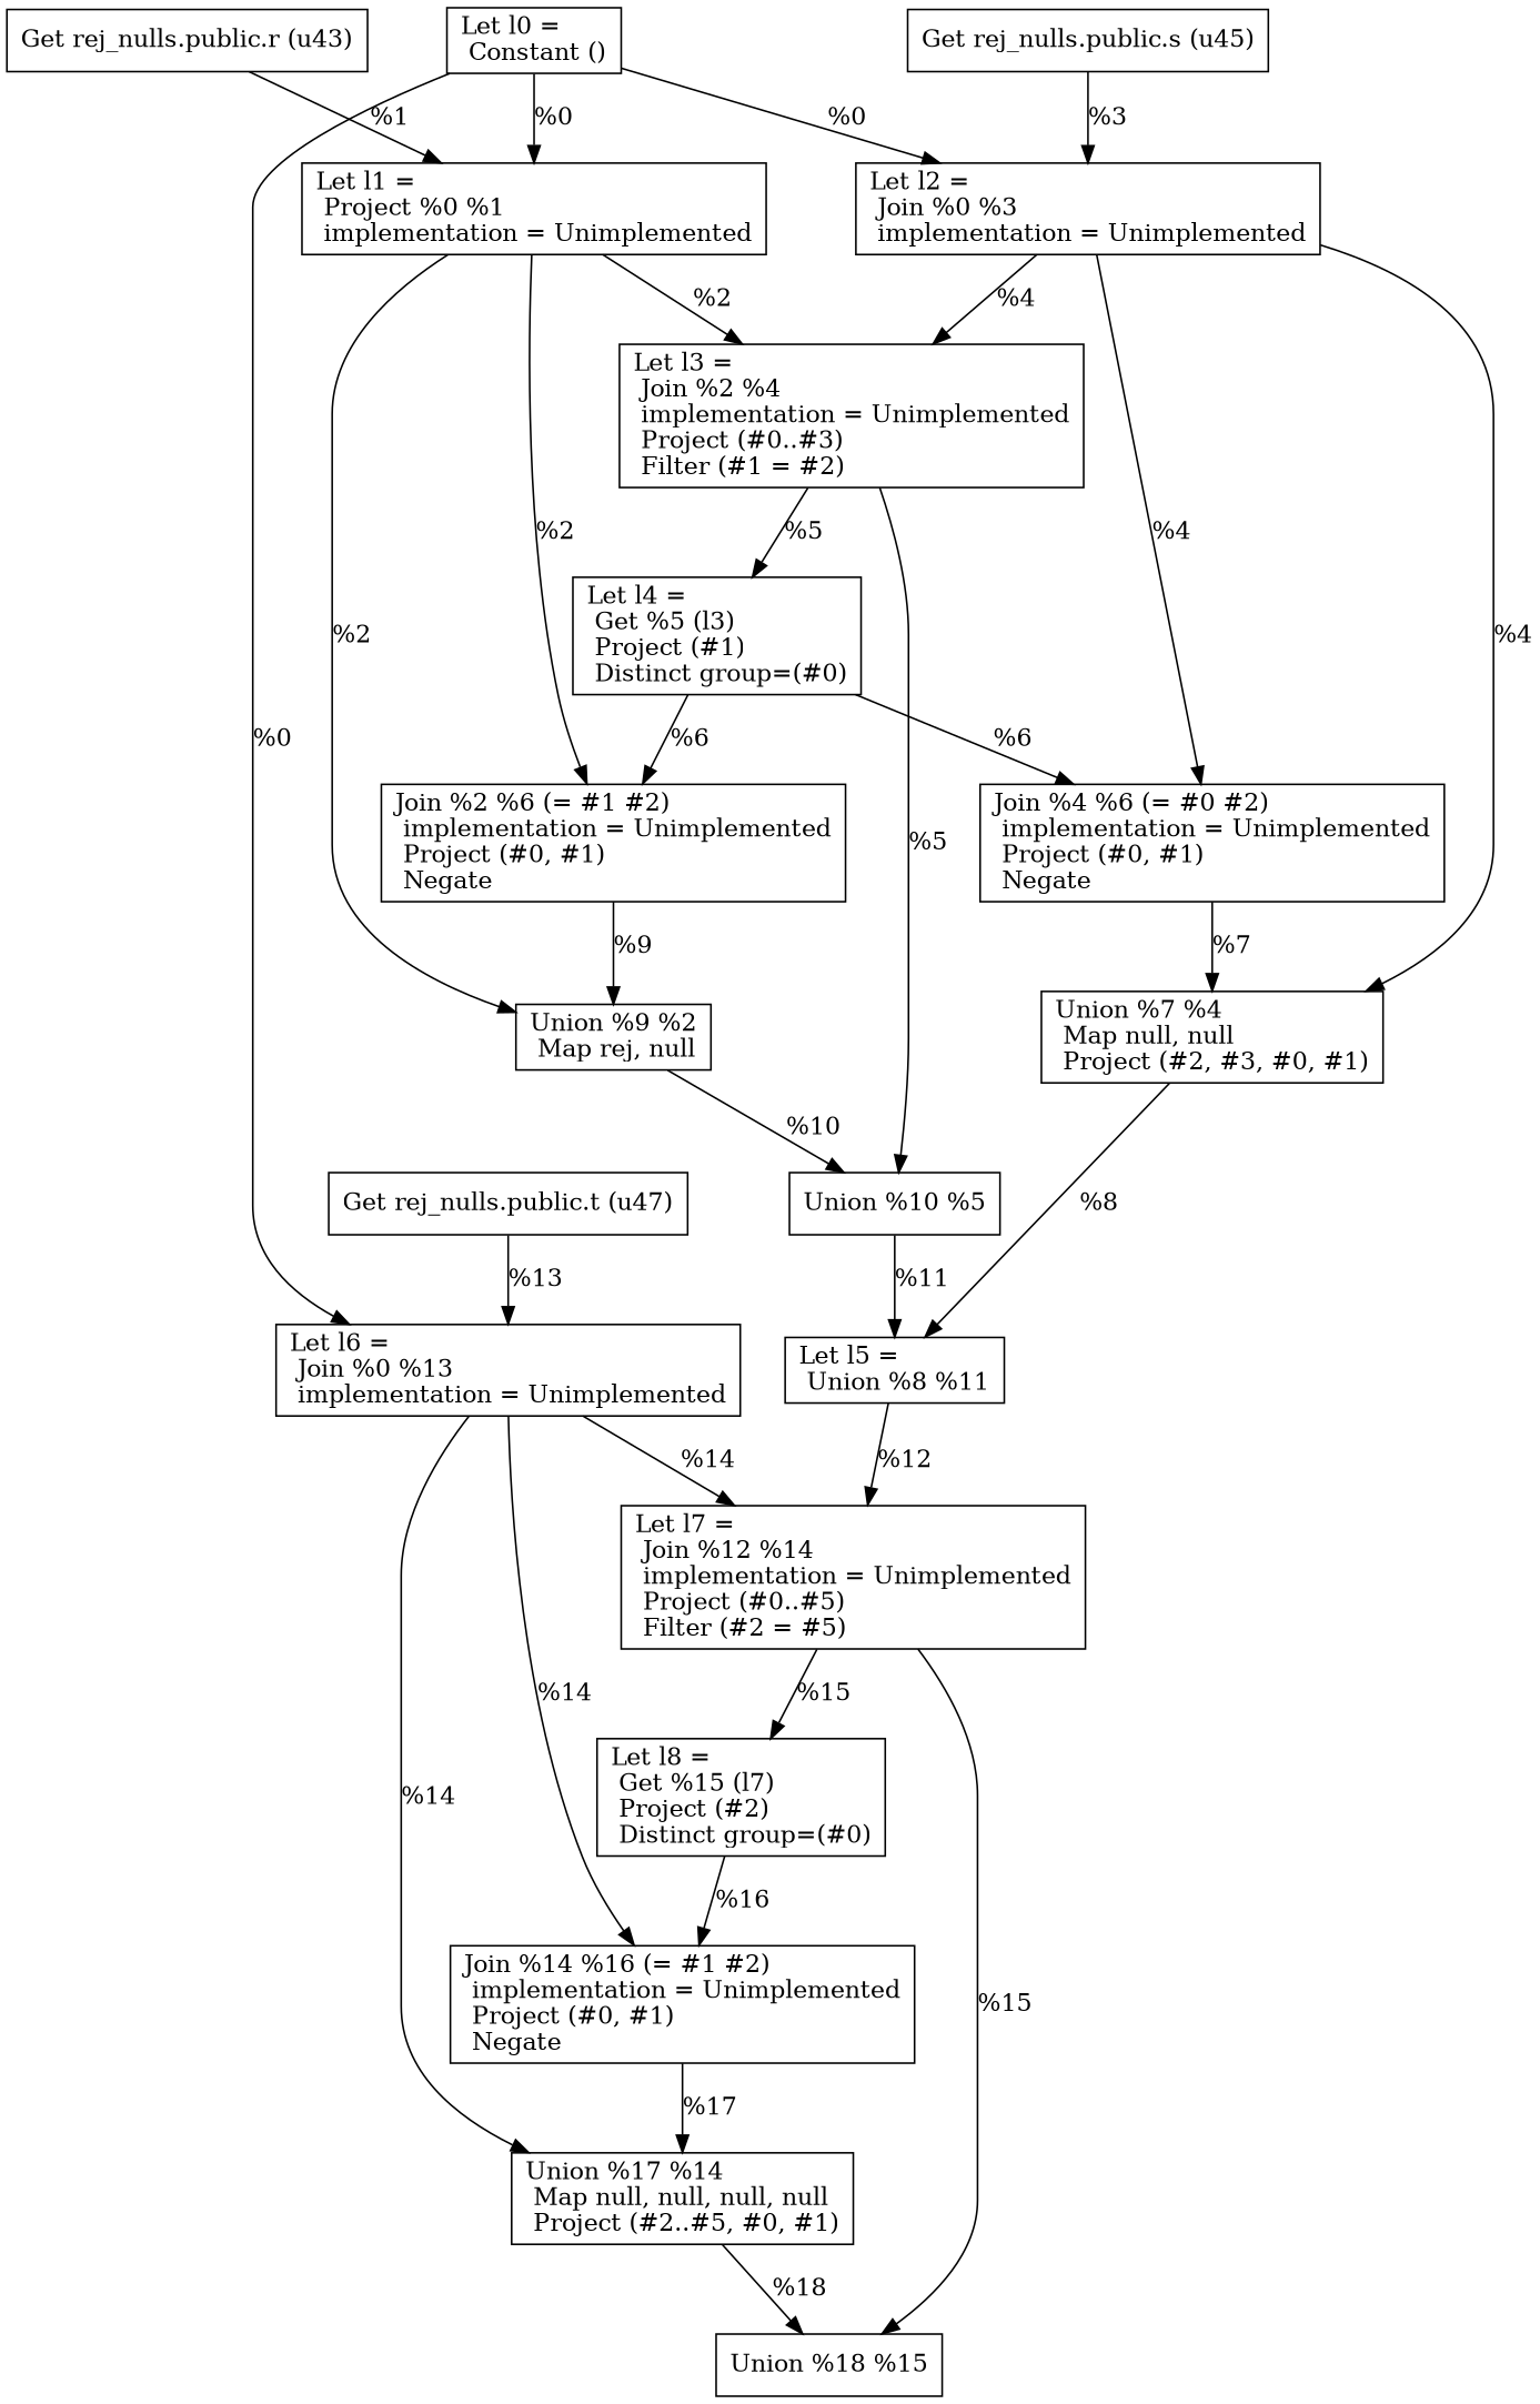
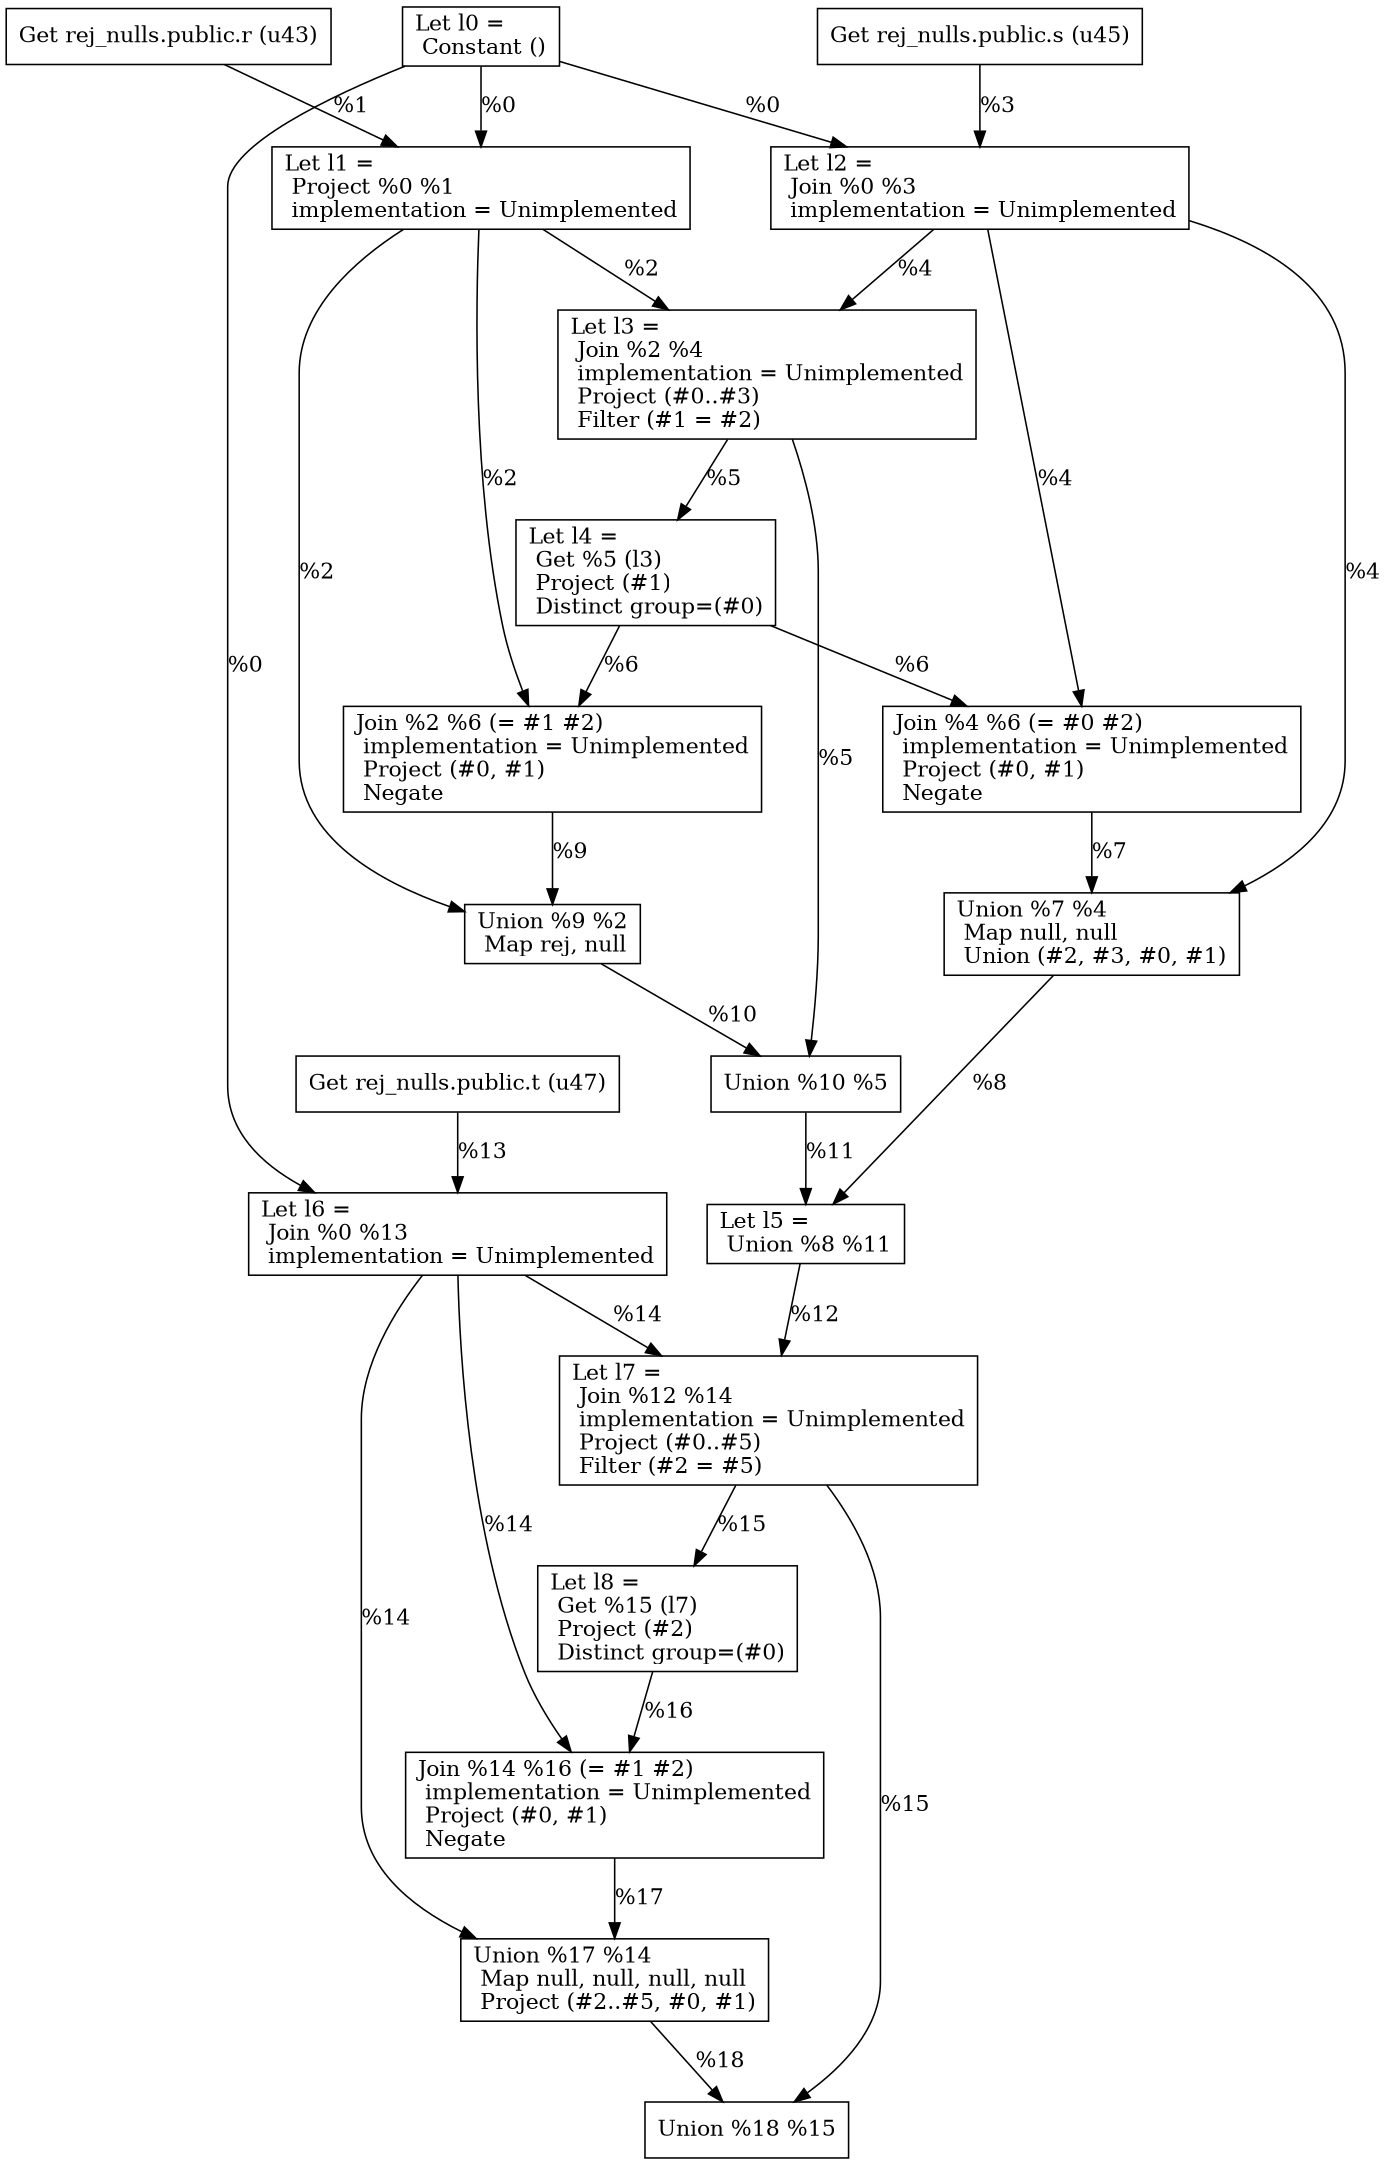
  digraph {
    node [shape=record]
    n1 [label="Let l0 =\l Constant ()\l"]
    n2 [label="Let l1 =\l Project %0 %1\l  implementation = Unimplemented\l"]
    n3 [label="Let l2 =\l Join %0 %3\l  implementation = Unimplemented\l"]
    n4 [label="Let l6 =\l Join %0 %13\l  implementation = Unimplemented\l"]
    n5 [label="Let l3 =\l Join %2 %4\l  implementation = Unimplemented\l Project (#0..#3)\l Filter (#1 = #2)\l"]
    n6 [label=" Join %2 %6 (= #1 #2)\l  implementation = Unimplemented\l Project (#0, #1)\l Negate\l"]
    n7 [label=" Union %9 %2\l Map rej, null\l"]
    n8 [label=" Join %4 %6 (= #0 #2)\l  implementation = Unimplemented\l Project (#0, #1)\l Negate\l"]
-   n9 [label=" Union %7 %4\l Map null, null\l Project (#2, #3, #0, #1)\l"]
+   n9 [label=" Union %7 %4\l Map null, null\l Union (#2, #3, #0, #1)\l"]
    n10 [label="Let l7 =\l Join %12 %14\l  implementation = Unimplemented\l Project (#0..#5)\l Filter (#2 = #5)\l"]
    n11 [label=" Join %14 %16 (= #1 #2)\l  implementation = Unimplemented\l Project (#0, #1)\l Negate\l"]
    n12 [label=" Union %17 %14\l Map null, null, null, null\l Project (#2..#5, #0, #1)\l"]
    n13 [label=" Get rej_nulls.public.r (u43)\l"]
    n14 [label="Let l4 =\l Get %5 (l3)\l Project (#1)\l Distinct group=(#0)\l"]
    n15 [label=" Union %10 %5\l"]
    n16 [label=" Get rej_nulls.public.s (u45)\l"]
    n17 [label="Let l5 =\l Union %8 %11\l"]
    n18 [label="Let l8 =\l Get %15 (l7)\l Project (#2)\l Distinct group=(#0)\l"]
    n19 [label=" Union %18 %15\l"]
    n20 [label=" Get rej_nulls.public.t (u47)\l"]
    n1 -> n2 [label="%0\l"]
    n1 -> n3 [label="%0\l"]
    n1 -> n4 [label="%0\l"]
    n2 -> n5 [label="%2\l"]
    n2 -> n6 [label="%2\l"]
    n2 -> n7 [label="%2\l"]
    n3 -> n5 [label="%4\l"]
    n3 -> n8 [label="%4\l"]
    n3 -> n9 [label="%4\l"]
    n4 -> n10 [label="%14\l"]
    n4 -> n11 [label="%14\l"]
    n4 -> n12 [label="%14\l"]
    n5 -> n14 [label="%5\l"]
    n5 -> n15 [label="%5\l"]
    n6 -> n7 [label="%9\l"]
    n7 -> n15 [label="%10\l"]
    n8 -> n9 [label="%7\l"]
    n9 -> n17 [label="%8\l"]
    n10 -> n18 [label="%15\l"]
    n10 -> n19 [label="%15\l"]
    n11 -> n12 [label="%17\l"]
    n12 -> n19 [label="%18\l"]
    n13 -> n2 [label="%1\l"]
    n14 -> n6 [label="%6\l"]
    n14 -> n8 [label="%6\l"]
    n15 -> n17 [label="%11\l"]
    n16 -> n3 [label="%3\l"]
    n17 -> n10 [label="%12\l"]
    n18 -> n11 [label="%16\l"]
    n20 -> n4 [label="%13\l"]
  }
